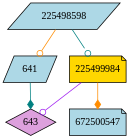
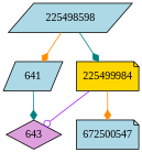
  strict digraph {
    fontname="Liberation Serif"
    node [fillcolor=lightblue fontname="Liberation Serif" shape=parallelogram style=filled]
    edge [arrowhead=diamond color=teal fontname="Liberation Serif"]
    643 [fillcolor=plum shape=diamond]
    641
    225499984 [fillcolor=gold shape=note]
    n4 [label=672500547 shape=note]
    225498598
    641 -> 643
    225499984 -> 643 [arrowhead=odot color=purple]
    225499984 -> n4 [color=darkorange]
-   225498598 -> 641 [arrowhead=odot color=darkorange]
-   225498598 -> 225499984 [arrowhead=odot]
+   225498598 -> 641 [color=darkorange]
+   225498598 -> 225499984
  }
